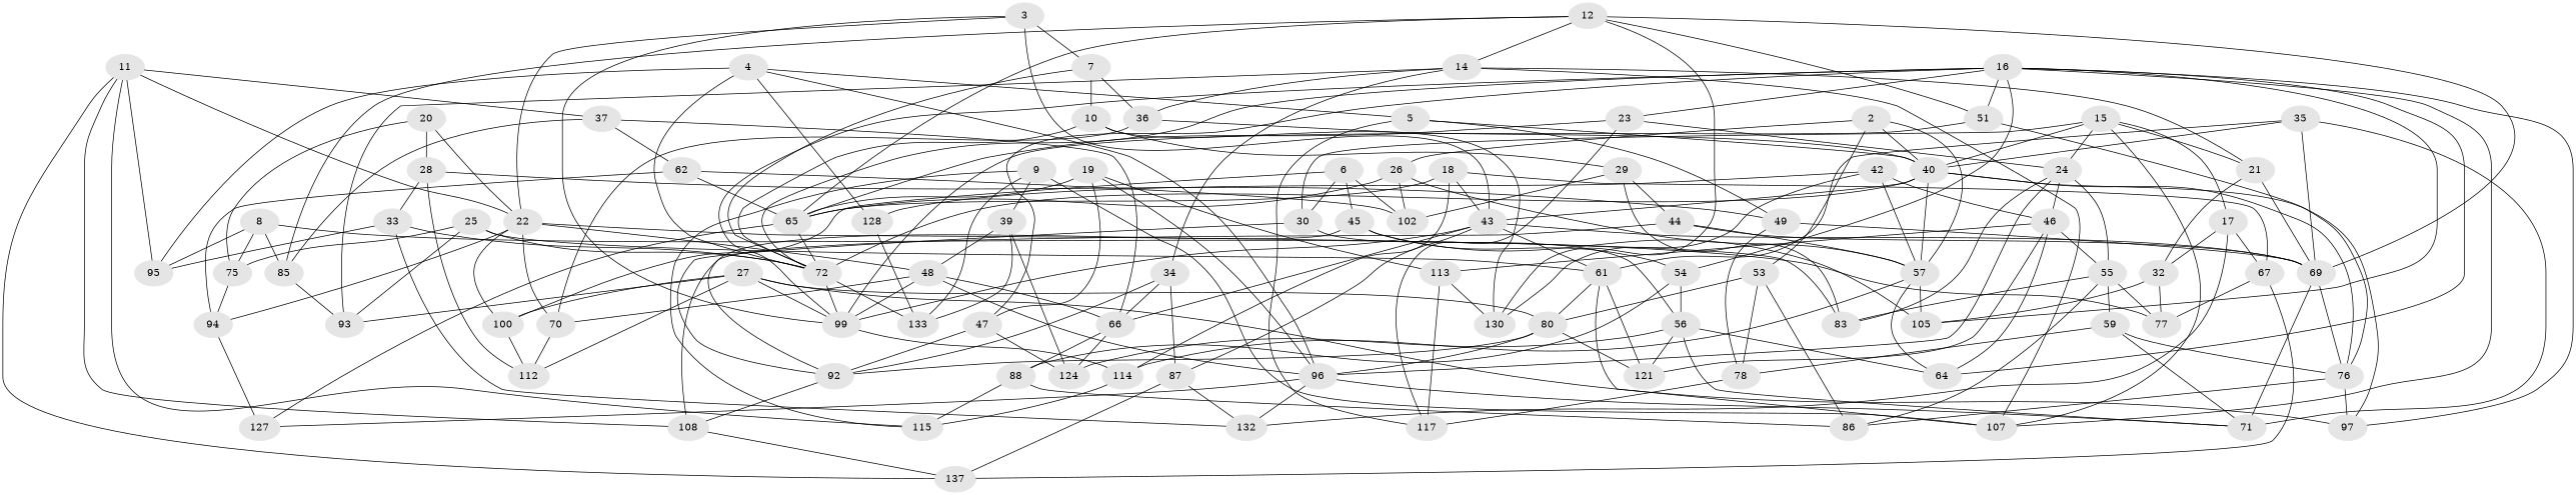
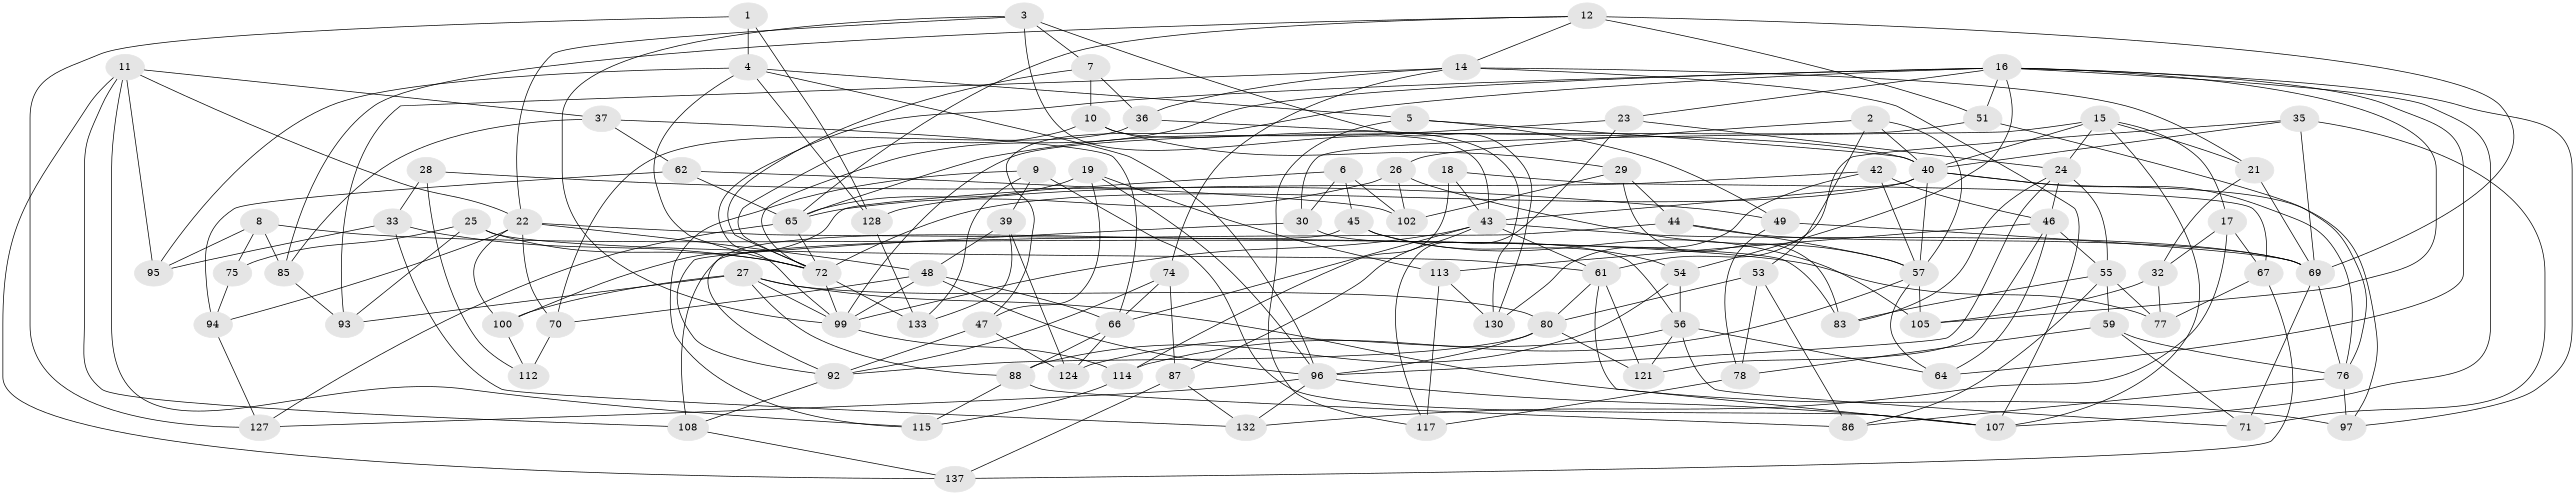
  graph {
    node [color=gray90 style=filled]
    4 [super="+41"]
    128
    5
    72 [super="+91+103"]
    95
    96 [super="+120+138"]
+   1
    127
    133
    2
    26
    40 [super="+81+68"]
    53
    57 [super="+119+74"]
    102
    65 [super="+135+90"]
    43 [super="+89"]
    97
    76 [super="+118"]
    80 [super="+123"]
    78
    86
    64
    105
    114
    3
    7
    22 [super="+38+73"]
    99 [super="+101"]
    10
    36
    100
    48 [super="+52"]
    70
    83
    94
    69 [super="+110+82"]
    61 [super="+88"]
    66 [super="+129"]
    87
    49
    117
    107 [super="+116"]
    132
    6
    30
    45
    56 [super="+125"]
    92 [super="+111"]
    54
    112
    29
    130
    8
    75
    77
    85
    93
    9
    39
    115
    124
    44
    11 [super="+13"]
    37
    108
    137
    62
    12 [super="+122"]
    14 [super="+63"]
    51
    21
-   34
+   34 [label=74]
    71
    32
    15 [super="+50"]
    17
    24 [super="+60"]
    67
    46 [super="+126"]
    55 [super="+98"]
    16 [super="+58"]
    23
    47
    n85 [label=88]
    18
    19
    113
-   20
    28
    33
    121
    59
    25
    27 [super="+31"]
    35
    42
    4 -- 128
    4 -- 5
    4 -- 72
    4 -- 95
    4 -- 96
    128 -- 133
    5 -- 40
    5 -- 49
    5 -- 117
    72 -- 133
    72 -- 99
    96 -- 127
-   96 -- 71
+   96 -- 107
    96 -- 132
+   1 -- 4 [weight=2]
+   1 -- 128
+   1 -- 127
    2 -- 26
    2 -- 40
    2 -- 53
    2 -- 57
    26 -- 57
    26 -- 102
    26 -- 65
    40 -- 72
    40 -- 57
    40 -- 43
    40 -- 97
    40 -- 76
    53 -- 80
    53 -- 78
    53 -- 86
    57 -- 64
    57 -- 105
    57 -- 114
    65 -- 72
    65 -- 127
    43 -- 99
    43 -- 69
    43 -- 61
    43 -- 66
    43 -- 87
    76 -- 97
    76 -- 86
    80 -- 96
    80 -- 92
    80 -- 121
    78 -- 117
    114 -- 115
    3 -- 43
    3 -- 7
    3 -- 22
    3 -- 99
    7 -- 72
    7 -- 10
    7 -- 36
    22 -- 100
    22 -- 48
    22 -- 70
    22 -- 83
    22 -- 94
    99 -- 114
    10 -- 72
    10 -- 29
    10 -- 130
    36 -- 40
    36 -- 70
    100 -- 112
    48 -- 96
    48 -- 99
    48 -- 70
    48 -- 66
    70 -- 112
    94 -- 127
    69 -- 76
    69 -- 71
    61 -- 80
    61 -- 107
    61 -- 121
    66 -- 124
    66 -- n85
    87 -- 132
    87 -- 137
    49 -- 78
    49 -- 69
    6 -- 102
    6 -- 100
    6 -- 30
    6 -- 45
    30 -- 56
    30 -- 92
    45 -- 105
    45 -- 92
    45 -- 54
    56 -- 64
    56 -- 124
    56 -- 71
    56 -- 121
    92 -- 108
    54 -- 56
    54 -- n85
    29 -- 102
    29 -- 83
    29 -- 44
    8 -- 95
    8 -- 75
    8 -- 77
    8 -- 85
    75 -- 94
    85 -- 93
    9 -- 133
    9 -- 107
    9 -- 39
    9 -- 115
    39 -- 133
    39 -- 48
    39 -- 124
    44 -- 57
    44 -- 69
    44 -- 108
    11 -- 95
    11 -- 22
    11 -- 115
    11 -- 37
    11 -- 108
    11 -- 137
    37 -- 66
    37 -- 85
    37 -- 62
    108 -- 137
    62 -- 102
    62 -- 65
    62 -- 94
    12 -- 65
    12 -- 69
-   12 -- 130
+   3 -- 130
    12 -- 85
    12 -- 14
    12 -- 51
    14 -- 36
    14 -- 107
    14 -- 93
    14 -- 21
    14 -- 34
    51 -- 76
    51 -- 99
    21 -- 69
    21 -- 32
    34 -- 66
    34 -- 87
    34 -- 92
    32 -- 105
    32 -- 77
    15 -- 40
    15 -- 107
    15 -- 30
    15 -- 21
    15 -- 17
    15 -- 24
    17 -- 132
    17 -- 32
    17 -- 67
    24 -- 96
    24 -- 83
    24 -- 46
    24 -- 55
    67 -- 77
    67 -- 137
    46 -- 64
    46 -- 55
    46 -- 113
    46 -- 121
    55 -- 86
    55 -- 83
    55 -- 77
    55 -- 59
    16 -- 72
    16 -- 97
    16 -- 64
    16 -- 105
    16 -- 99
    16 -- 107
    16 -- 54
    16 -- 51
    16 -- 23
    16 -- 47
    23 -- 65
    23 -- 117
    23 -- 24
    47 -- 92
    47 -- 124
    n85 -- 86
    n85 -- 115
-   18 -- 65
    18 -- 43
    18 -- 114
    18 -- 67
    19 -- 96
    19 -- 65
    19 -- 47
    19 -- 113
    113 -- 117
    113 -- 130
-   20 -- 22
-   20 -- 75
-   20 -- 28
    28 -- 49
    28 -- 112
    28 -- 33
    33 -- 72
    33 -- 95
    33 -- 132
    59 -- 76
    59 -- 78
    59 -- 71
    25 -- 72
    25 -- 61
    25 -- 75
    25 -- 93
    27 -- 97
    27 -- 80
    27 -- 99
    27 -- 100
-   27 -- 112
+   27 -- n85
    27 -- 93
    35 -- 40
    35 -- 69
    35 -- 61
    35 -- 71
    42 -- 128
    42 -- 57
    42 -- 130
    42 -- 46
  }
